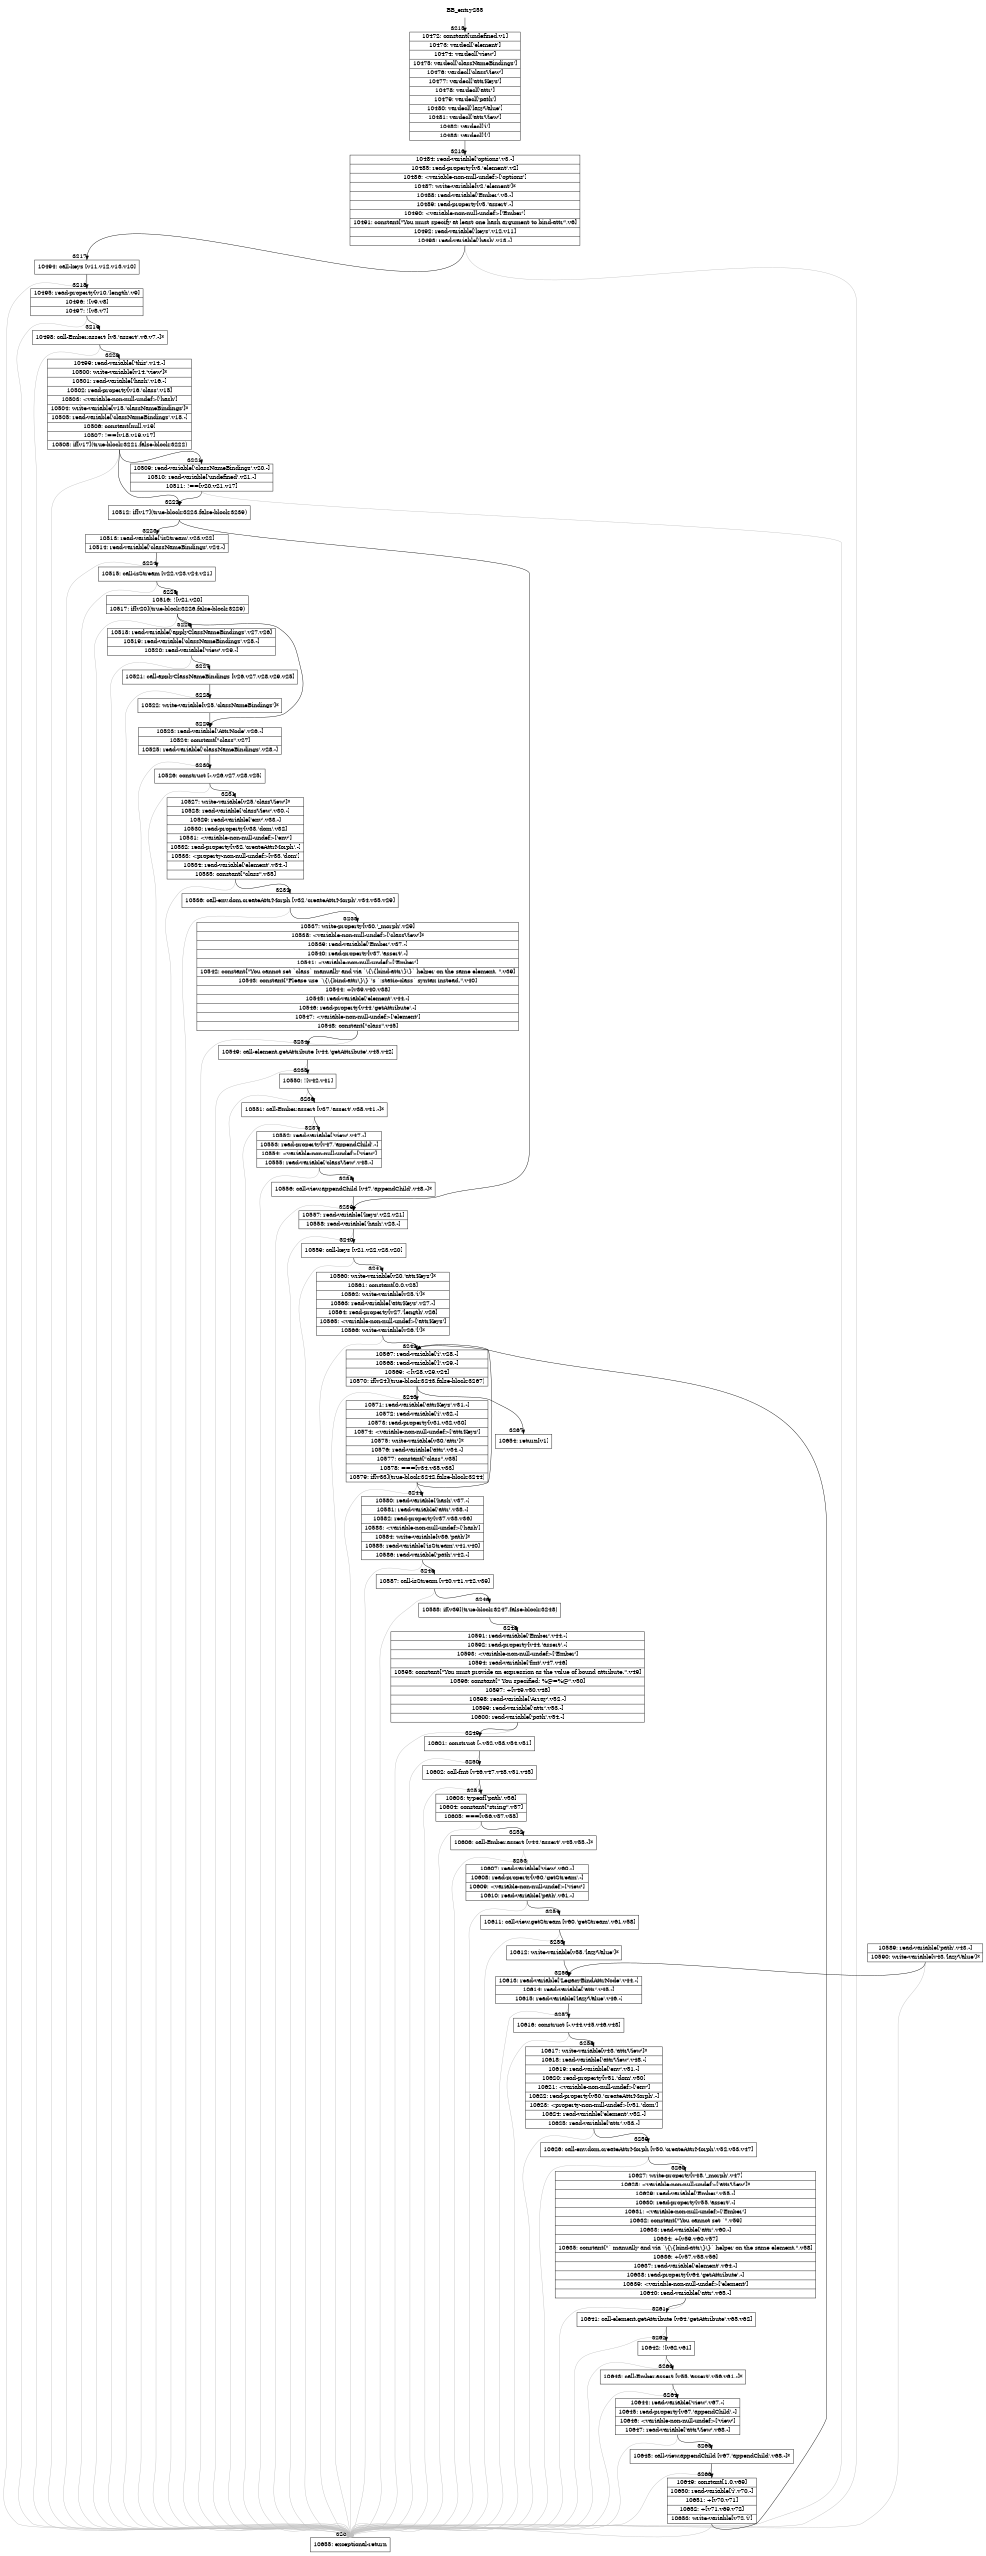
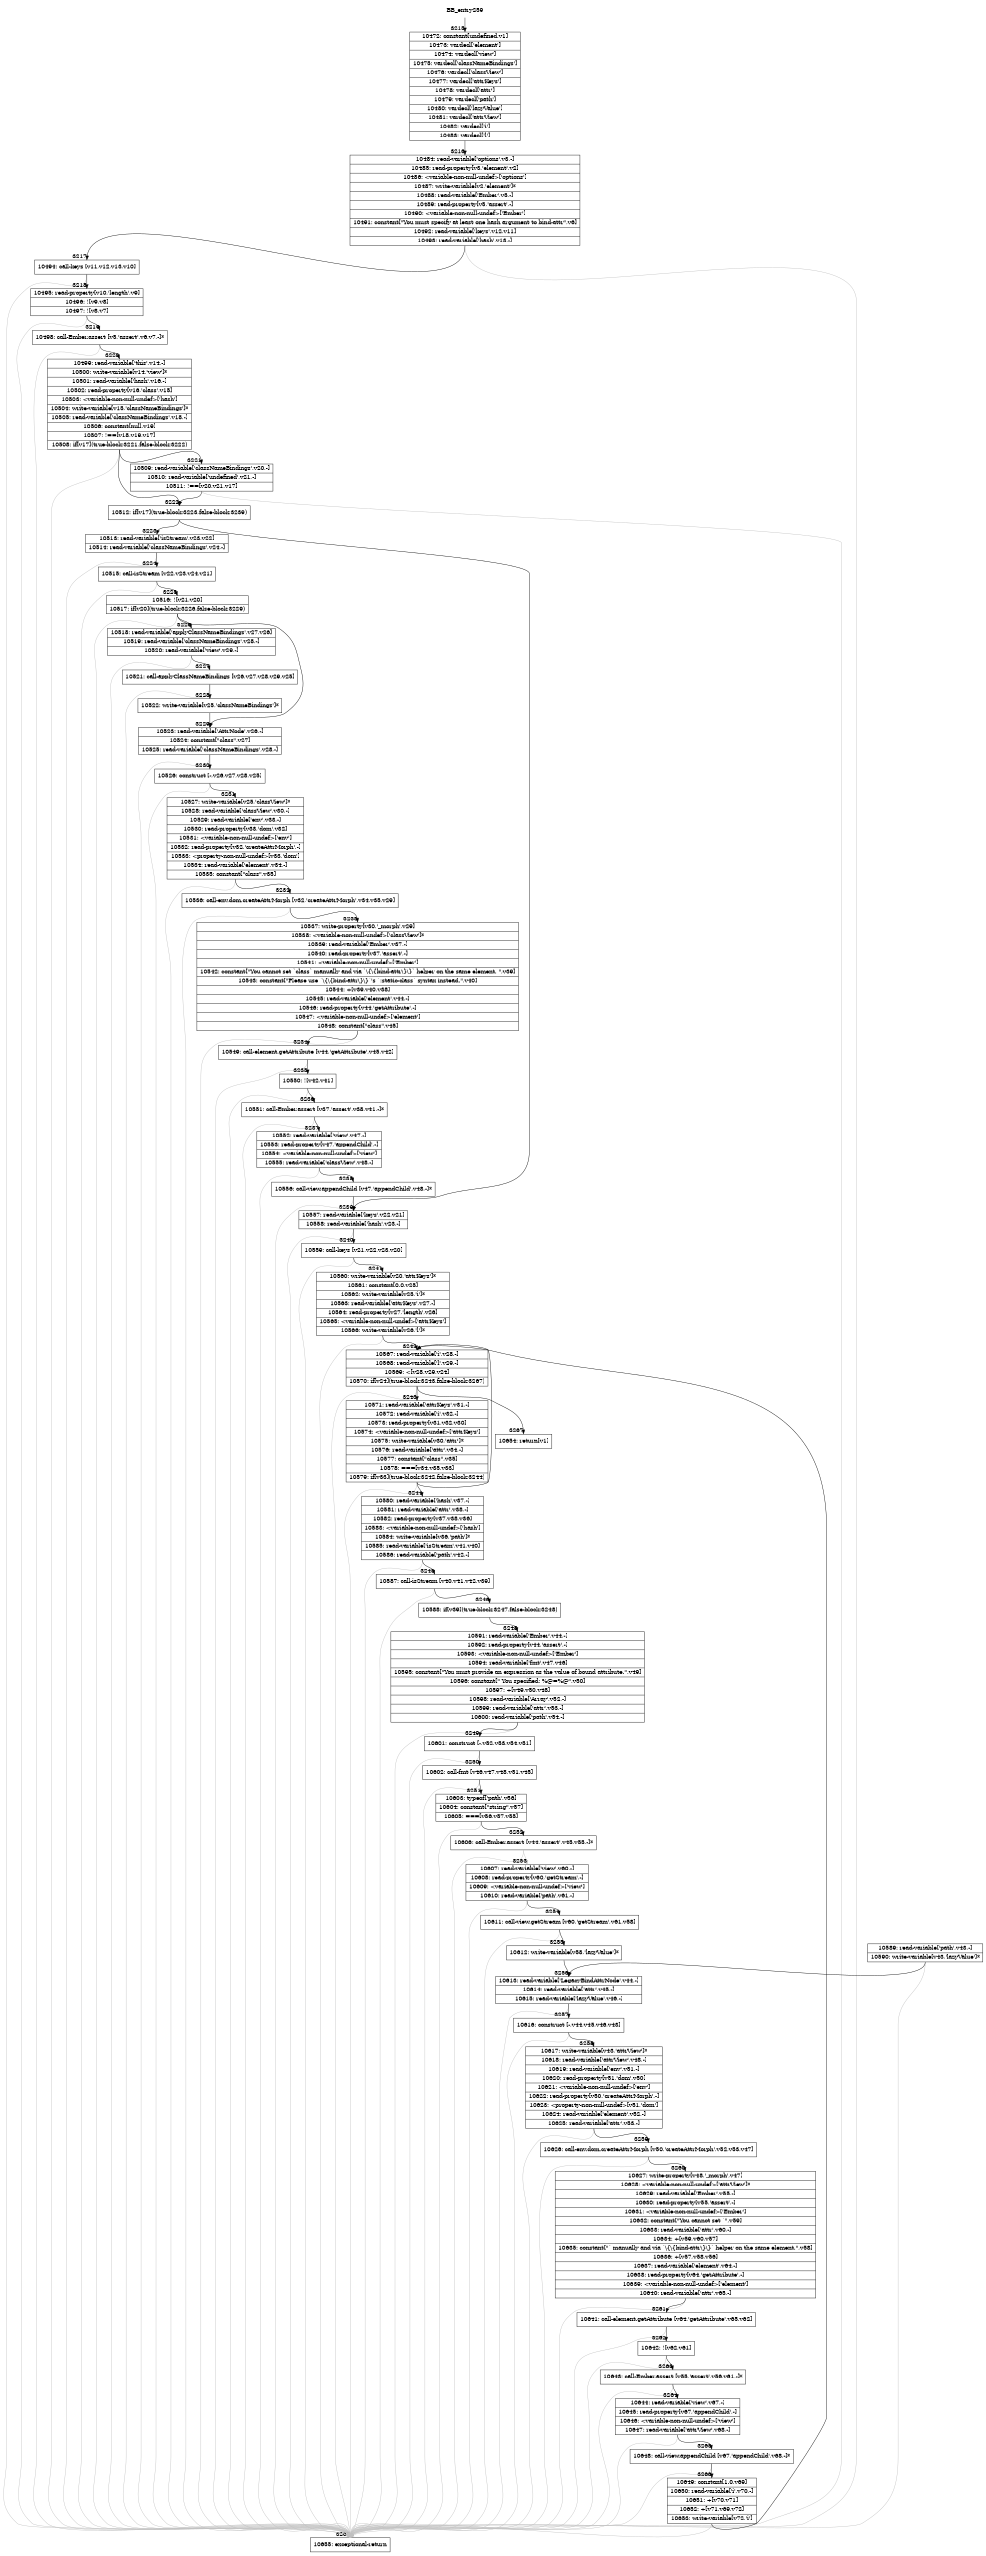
  digraph {
    rankdir=TD
    node [shape=record]
    edge [headport=n tailport=s]
-   BB_entry259 [shape=none label=BB_entry255]
+   BB_entry259 [shape=none]
    n2 [label="{10472: constant[undefined,v1]|10473: vardecl['element']|10474: vardecl['view']|10475: vardecl['classNameBindings']|10476: vardecl['classView']|10477: vardecl['attrKeys']|10478: vardecl['attr']|10479: vardecl['path']|10480: vardecl['lazyValue']|10481: vardecl['attrView']|10482: vardecl['i']|10483: vardecl['l']}"]
    n3 [label="{10484: read-variable['options',v3,-]|10485: read-property[v3,'element',v2]|10486: \<variable-non-null-undef\>['options']|10487: write-variable[v2,'element']*|10488: read-variable['Ember',v5,-]|10489: read-property[v5,'assert',-]|10490: \<variable-non-null-undef\>['Ember']|10491: constant[\"You must specify at least one hash argument to bind-attr\",v6]|10492: read-variable['keys',v12,v11]|10493: read-variable['hash',v13,-]}"]
    n4 [label="{10494: call-keys [v11,v12,v13,v10]}"]
    n5 [label="{10655: exceptional-return}"]
    n6 [label="{10495: read-property[v10,'length',v9]|10496: ![v9,v8]|10497: ![v8,v7]}"]
    n7 [label="{10498: call-Ember.assert [v5,'assert',v6,v7,-]*}"]
    n8 [label="{10499: read-variable['this',v14,-]|10500: write-variable[v14,'view']*|10501: read-variable['hash',v16,-]|10502: read-property[v16,'class',v15]|10503: \<variable-non-null-undef\>['hash']|10504: write-variable[v15,'classNameBindings']*|10505: read-variable['classNameBindings',v18,-]|10506: constant[null,v19]|10507: !==[v18,v19,v17]|10508: if[v17](true-block:3221,false-block:3222)}"]
    n9 [label="{10512: if[v17](true-block:3223,false-block:3239)}"]
    n10 [label="{10509: read-variable['classNameBindings',v20,-]|10510: read-variable['undefined',v21,-]|10511: !==[v20,v21,v17]}"]
    n11 [label="{10513: read-variable['isStream',v23,v22]|10514: read-variable['classNameBindings',v24,-]}"]
    n12 [label="{10557: read-variable['keys',v22,v21]|10558: read-variable['hash',v23,-]}"]
    n13 [label="{10515: call-isStream [v22,v23,v24,v21]}"]
    n14 [label="{10559: call-keys [v21,v22,v23,v20]}"]
    n15 [label="{10516: ![v21,v20]|10517: if[v20](true-block:3226,false-block:3229)}"]
    n16 [label="{10560: write-variable[v20,'attrKeys']*|10561: constant[0.0,v25]|10562: write-variable[v25,'i']*|10563: read-variable['attrKeys',v27,-]|10564: read-property[v27,'length',v26]|10565: \<variable-non-null-undef\>['attrKeys']|10566: write-variable[v26,'l']*}"]
    n17 [label="{10518: read-variable['applyClassNameBindings',v27,v26]|10519: read-variable['classNameBindings',v28,-]|10520: read-variable['view',v29,-]}"]
    n18 [label="{10523: read-variable['AttrNode',v26,-]|10524: constant[\"class\",v27]|10525: read-variable['classNameBindings',v28,-]}"]
    n19 [label="{10521: call-applyClassNameBindings [v26,v27,v28,v29,v25]}"]
    n20 [label="{10526: construct [-,v26,v27,v28,v25]}"]
    n21 [label="{10522: write-variable[v25,'classNameBindings']*}"]
    n22 [label="{10527: write-variable[v25,'classView']*|10528: read-variable['classView',v30,-]|10529: read-variable['env',v33,-]|10530: read-property[v33,'dom',v32]|10531: \<variable-non-null-undef\>['env']|10532: read-property[v32,'createAttrMorph',-]|10533: \<property-non-null-undef\>[v33,'dom']|10534: read-variable['element',v34,-]|10535: constant[\"class\",v35]}"]
    n23 [label="{10536: call-env.dom.createAttrMorph [v32,'createAttrMorph',v34,v35,v29]}"]
    n24 [label="{10537: write-property[v30,'_morph',v29]|10538: \<variable-non-null-undef\>['classView']*|10539: read-variable['Ember',v37,-]|10540: read-property[v37,'assert',-]|10541: \<variable-non-null-undef\>['Ember']|10542: constant[\"You cannot set `class` manually and via `\\\{\\\{bind-attr\\\}\\\}` helper on the same element. \",v39]|10543: constant[\"Please use `\\\{\\\{bind-attr\\\}\\\}`'s `:static-class` syntax instead.\",v40]|10544: +[v39,v40,v38]|10545: read-variable['element',v44,-]|10546: read-property[v44,'getAttribute',-]|10547: \<variable-non-null-undef\>['element']|10548: constant[\"class\",v45]}"]
    n25 [label="{10549: call-element.getAttribute [v44,'getAttribute',v45,v42]}"]
    n26 [label="{10550: ![v42,v41]}"]
    n27 [label="{10551: call-Ember.assert [v37,'assert',v38,v41,-]*}"]
    n28 [label="{10552: read-variable['view',v47,-]|10553: read-property[v47,'appendChild',-]|10554: \<variable-non-null-undef\>['view']|10555: read-variable['classView',v48,-]}"]
    n29 [label="{10556: call-view.appendChild [v47,'appendChild',v48,-]*}"]
    n30 [label="{10567: read-variable['i',v28,-]|10568: read-variable['l',v29,-]|10569: \<[v28,v29,v24]|10570: if[v24](true-block:3243,false-block:3267)}"]
    n31 [label="{10571: read-variable['attrKeys',v31,-]|10572: read-variable['i',v32,-]|10573: read-property[v31,v32,v30]|10574: \<variable-non-null-undef\>['attrKeys']|10575: write-variable[v30,'attr']*|10576: read-variable['attr',v34,-]|10577: constant[\"class\",v35]|10578: ===[v34,v35,v33]|10579: if[v33](true-block:3242,false-block:3244)}"]
    n32 [label="{10654: return[v1]}"]
    n33 [label="{10580: read-variable['hash',v37,-]|10581: read-variable['attr',v38,-]|10582: read-property[v37,v38,v36]|10583: \<variable-non-null-undef\>['hash']|10584: write-variable[v36,'path']*|10585: read-variable['isStream',v41,v40]|10586: read-variable['path',v42,-]}"]
    n34 [label="{10587: call-isStream [v40,v41,v42,v39]}"]
    n35 [label="{10588: if[v39](true-block:3247,false-block:3248)}"]
    n36 [label="{10591: read-variable['Ember',v44,-]|10592: read-property[v44,'assert',-]|10593: \<variable-non-null-undef\>['Ember']|10594: read-variable['fmt',v47,v46]|10595: constant[\"You must provide an expression as the value of bound attribute.\",v49]|10596: constant[\" You specified: %@=%@\",v50]|10597: +[v49,v50,v48]|10598: read-variable['Array',v52,-]|10599: read-variable['attr',v53,-]|10600: read-variable['path',v54,-]}"]
    n37 [label="{10589: read-variable['path',v43,-]|10590: write-variable[v43,'lazyValue']*}"]
    n38 [label="{10613: read-variable['LegacyBindAttrNode',v44,-]|10614: read-variable['attr',v45,-]|10615: read-variable['lazyValue',v46,-]}"]
    n39 [label="{10601: construct [-,v52,v53,v54,v51]}"]
    n40 [label="{10616: construct [-,v44,v45,v46,v43]}"]
    n41 [label="{10602: call-fmt [v46,v47,v48,v51,v45]}"]
    n42 [label="{10617: write-variable[v43,'attrView']*|10618: read-variable['attrView',v48,-]|10619: read-variable['env',v51,-]|10620: read-property[v51,'dom',v50]|10621: \<variable-non-null-undef\>['env']|10622: read-property[v50,'createAttrMorph',-]|10623: \<property-non-null-undef\>[v51,'dom']|10624: read-variable['element',v52,-]|10625: read-variable['attr',v53,-]}"]
    n43 [label="{10603: typeof['path',v56]|10604: constant[\"string\",v57]|10605: ===[v56,v57,v55]}"]
    n44 [label="{10606: call-Ember.assert [v44,'assert',v45,v55,-]*}"]
    n45 [label="{10607: read-variable['view',v60,-]|10608: read-property[v60,'getStream',-]|10609: \<variable-non-null-undef\>['view']|10610: read-variable['path',v61,-]}"]
    n46 [label="{10611: call-view.getStream [v60,'getStream',v61,v58]}"]
    n47 [label="{10612: write-variable[v58,'lazyValue']*}"]
    n48 [label="{10626: call-env.dom.createAttrMorph [v50,'createAttrMorph',v52,v53,v47]}"]
    n49 [label="{10627: write-property[v48,'_morph',v47]|10628: \<variable-non-null-undef\>['attrView']*|10629: read-variable['Ember',v55,-]|10630: read-property[v55,'assert',-]|10631: \<variable-non-null-undef\>['Ember']|10632: constant[\"You cannot set `\",v59]|10633: read-variable['attr',v60,-]|10634: +[v59,v60,v57]|10635: constant[\"` manually and via `\\\{\\\{bind-attr\\\}\\\}` helper on the same element.\",v58]|10636: +[v57,v58,v56]|10637: read-variable['element',v64,-]|10638: read-property[v64,'getAttribute',-]|10639: \<variable-non-null-undef\>['element']|10640: read-variable['attr',v65,-]}"]
    n50 [label="{10641: call-element.getAttribute [v64,'getAttribute',v65,v62]}"]
    n51 [label="{10642: ![v62,v61]}"]
    n52 [label="{10643: call-Ember.assert [v55,'assert',v56,v61,-]*}"]
    n53 [label="{10644: read-variable['view',v67,-]|10645: read-property[v67,'appendChild',-]|10646: \<variable-non-null-undef\>['view']|10647: read-variable['attrView',v68,-]}"]
    n54 [label="{10648: call-view.appendChild [v67,'appendChild',v68,-]*}"]
    n55 [label="{10649: constant[1.0,v69]|10650: read-variable['i',v70,-]|10651: +[v70,v71]|10652: +[v71,v69,v72]|10653: write-variable[v72,'i']}"]
    BB_entry259 -> n2 [headlabel="    3215"]
    n2 -> n3 [headlabel="      3216"]
    n3 -> n4 [headlabel="      3217"]
    n3 -> n5 [color=gray headlabel="      3268"]
    n4 -> n5 [color=gray]
    n4 -> n6 [headlabel="      3218"]
    n6 -> n5 [color=gray]
    n6 -> n7 [headlabel="      3219"]
    n7 -> n5 [color=gray]
    n7 -> n8 [headlabel="      3220"]
    n8 -> n5 [color=gray]
    n8 -> n9 [headlabel="      3222"]
    n8 -> n10 [headlabel="      3221"]
    n9 -> n11 [headlabel="      3223"]
    n9 -> n12 [headlabel="      3239"]
    n10 -> n5 [color=gray]
    n10 -> n9
    n11 -> n5 [color=gray]
    n11 -> n13 [headlabel="      3224"]
    n12 -> n5 [color=gray]
    n12 -> n14 [headlabel="      3240"]
    n13 -> n5 [color=gray]
    n13 -> n15 [headlabel="      3225"]
    n14 -> n5 [color=gray]
    n14 -> n16 [headlabel="      3241"]
    n15 -> n5 [color=gray]
    n15 -> n17 [headlabel="      3226"]
    n15 -> n18 [headlabel="      3229"]
    n16 -> n5 [color=gray]
    n16 -> n30 [headlabel="      3242"]
    n17 -> n5 [color=gray]
    n17 -> n19 [headlabel="      3227"]
    n18 -> n5 [color=gray]
    n18 -> n20 [headlabel="      3230"]
    n19 -> n5 [color=gray]
    n19 -> n21 [headlabel="      3228"]
    n20 -> n5 [color=gray]
    n20 -> n22 [headlabel="      3231"]
    n21 -> n18
    n22 -> n5 [color=gray]
    n22 -> n23 [headlabel="      3232"]
    n23 -> n5 [color=gray]
    n23 -> n24 [headlabel="      3233"]
    n24 -> n5 [color=gray]
    n24 -> n25 [headlabel="      3234"]
    n25 -> n5 [color=gray]
    n25 -> n26 [headlabel="      3235"]
    n26 -> n5 [color=gray]
    n26 -> n27 [headlabel="      3236"]
    n27 -> n5 [color=gray]
    n27 -> n28 [headlabel="      3237"]
    n28 -> n5 [color=gray]
    n28 -> n29 [headlabel="      3238"]
    n29 -> n5 [color=gray]
    n29 -> n12
    n30 -> n5 [color=gray]
    n30 -> n31 [headlabel="      3243"]
    n30 -> n32 [headlabel="      3267"]
    n31 -> n5 [color=gray]
    n31 -> n30
    n31 -> n33 [headlabel="      3244"]
    n33 -> n5 [color=gray]
    n33 -> n34 [headlabel="      3245"]
    n34 -> n5 [color=gray]
    n34 -> n35 [headlabel="      3246"]
    n35 -> n36 [headlabel="      3248"]
    n36 -> n5 [color=gray]
    n36 -> n39 [headlabel="      3249"]
    n37 -> n5 [color=gray]
    n37 -> n38 [headlabel="      3256"]
    n38 -> n5 [color=gray]
    n38 -> n40 [headlabel="      3257"]
    n39 -> n5 [color=gray]
    n39 -> n41 [headlabel="      3250"]
    n40 -> n5 [color=gray]
    n40 -> n42 [headlabel="      3258"]
    n41 -> n5 [color=gray]
    n41 -> n43 [headlabel="      3251"]
    n42 -> n5 [color=gray]
    n42 -> n48 [headlabel="      3259"]
    n43 -> n5 [color=gray]
    n43 -> n44 [headlabel="      3252"]
    n44 -> n5 [color=gray]
    n44 -> n45 [color=gray headlabel="      3253"]
    n45 -> n5 [color=gray]
    n45 -> n46 [headlabel="      3254"]
    n46 -> n5 [color=gray]
    n46 -> n47 [headlabel="      3255"]
    n47 -> n38
    n48 -> n5 [color=gray]
    n48 -> n49 [headlabel="      3260"]
    n49 -> n5 [color=gray]
    n49 -> n50 [headlabel="      3261"]
    n50 -> n5 [color=gray]
    n50 -> n51 [headlabel="      3262"]
    n51 -> n5 [color=gray]
    n51 -> n52 [headlabel="      3263"]
    n52 -> n5 [color=gray]
    n52 -> n53 [headlabel="      3264"]
    n53 -> n5 [color=gray]
    n53 -> n54 [headlabel="      3265"]
    n54 -> n5 [color=gray]
    n54 -> n55 [headlabel="      3266"]
    n55 -> n5 [color=gray]
    n55 -> n30
  }
